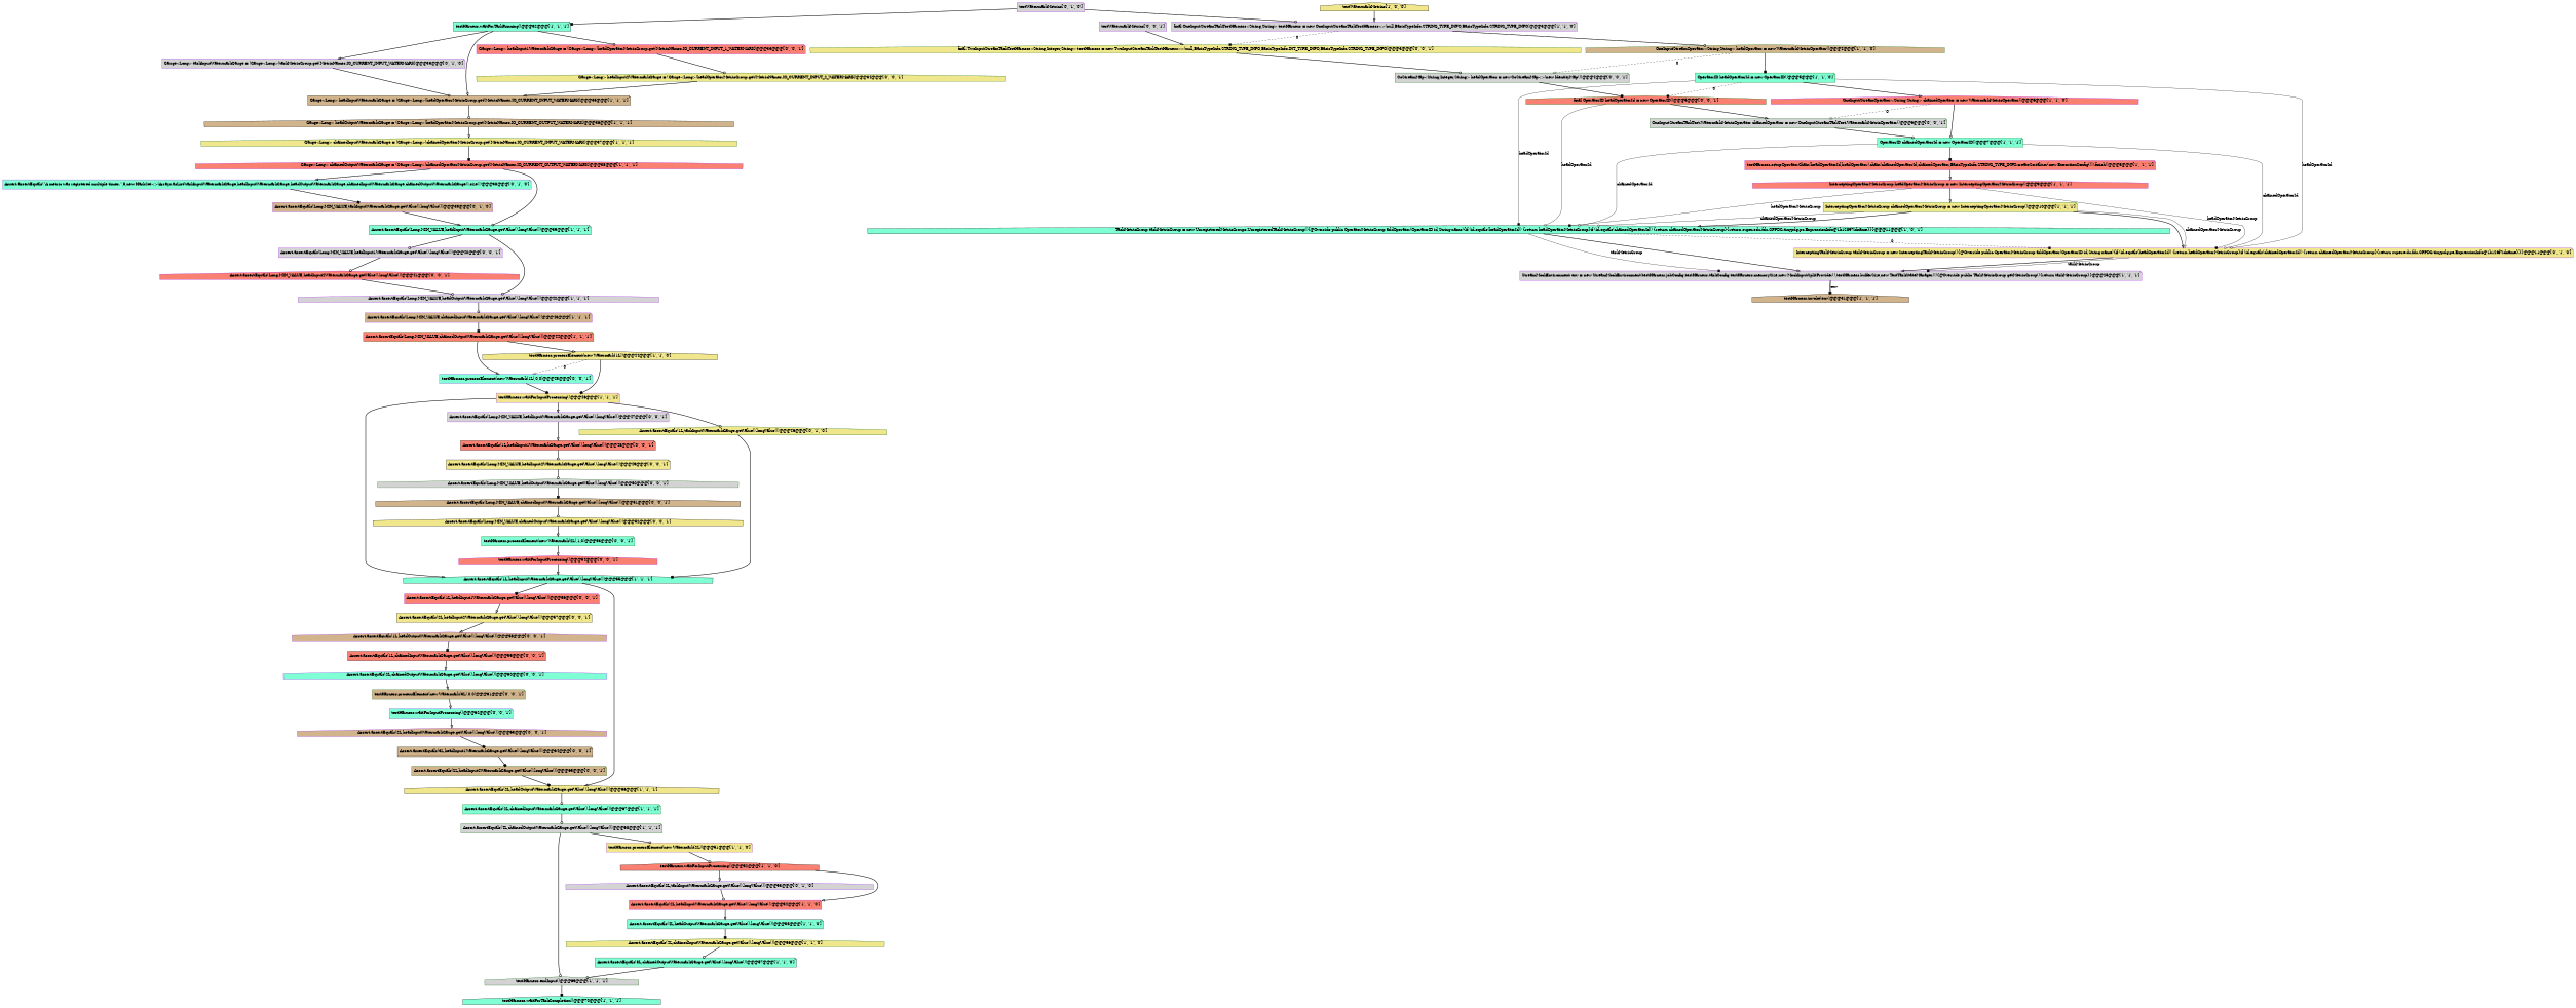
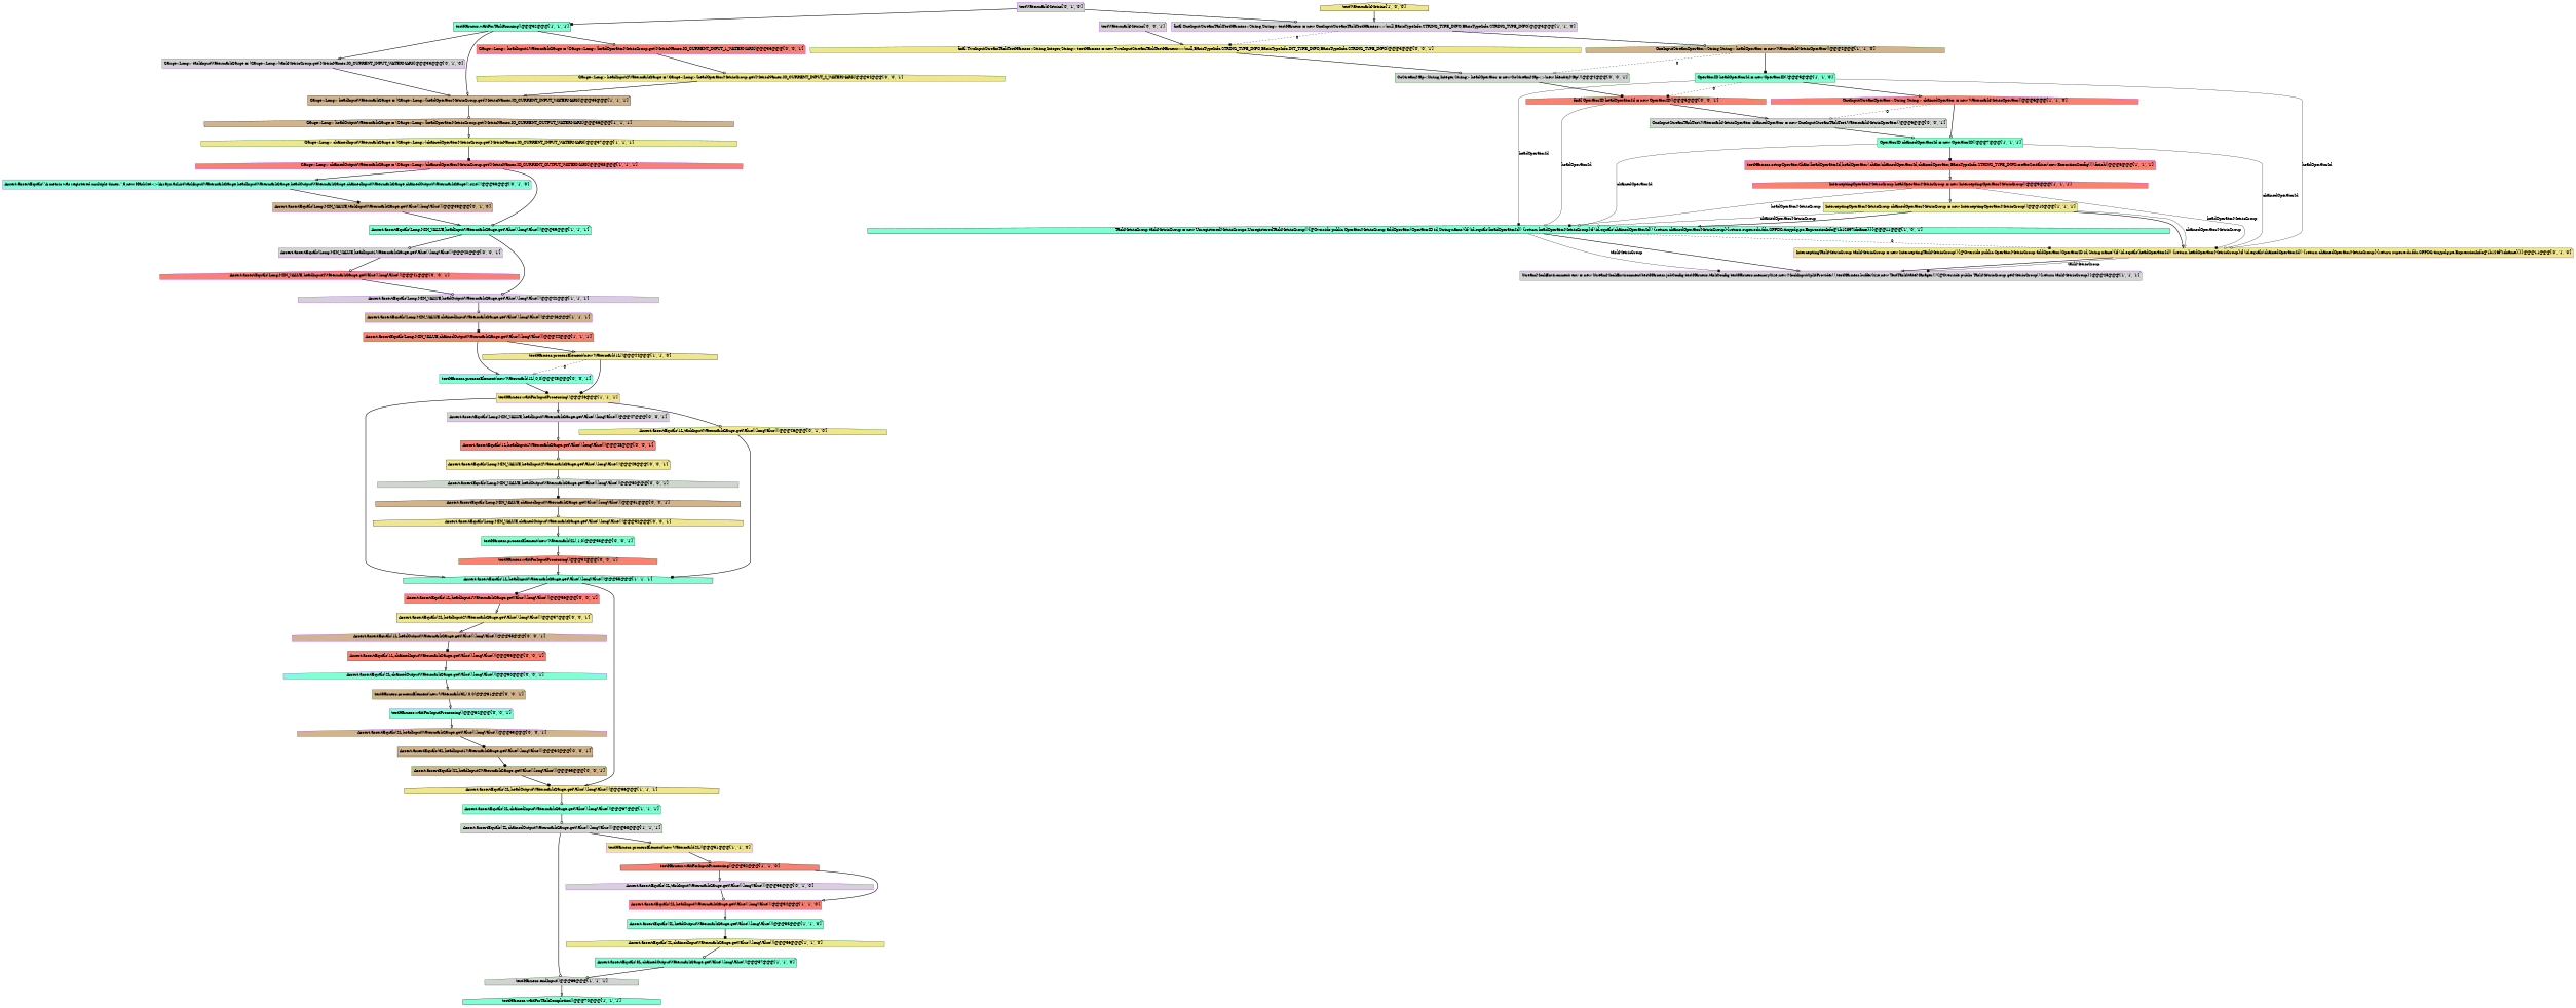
  digraph {
    node [color=purple fillcolor=aquamarine shape=note style=filled]
    edge [arrowhead=onormal style=bold]
    n1 [color=black label="Assert.assertEquals(4L,headOutputWatermarkGauge.getValue().longValue())@@@55@@@['1', '1', '0']"]
    n2 [color=darkgreen fillcolor=khaki label="Assert.assertEquals(4L,chainedInputWatermarkGauge.getValue().longValue())@@@56@@@['1', '1', '0']" shape=house]
    n3 [color=black label="Assert.assertEquals(8L,chainedOutputWatermarkGauge.getValue().longValue())@@@57@@@['1', '1', '0']"]
    n4 [color=black fillcolor=salmon label="Assert.assertEquals(1L,chainedInputWatermarkGauge.getValue().longValue())@@@59@@@['0', '0', '1']"]
    n5 [label="Assert.assertEquals(2L,chainedOutputWatermarkGauge.getValue().longValue())@@@60@@@['0', '0', '1']" shape=house]
    n6 [color=darkgreen fillcolor=tan label="testHarness.processElement(new Watermark(3L),0,0)@@@61@@@['0', '0', '1']"]
    n7 [color=black fillcolor=salmon label="testHarness.waitForInputProcessing()@@@52@@@['1', '1', '0']" shape=house]
    n8 [fillcolor=lightgrey label="Assert.assertEquals(2L,taskInputWatermarkGauge.getValue().longValue())@@@53@@@['0', '1', '0']" shape=house]
    n9 [fillcolor=salmon label="Assert.assertEquals(2L,headInputWatermarkGauge.getValue().longValue())@@@54@@@['1', '1', '0']"]
    n10 [fillcolor=lightgrey label="Assert.assertEquals(Long.MIN_VALUE,headInput1WatermarkGauge.getValue().longValue())@@@40@@@['0', '0', '1']"]
    n11 [fillcolor=salmon label="Assert.assertEquals(Long.MIN_VALUE,headInput2WatermarkGauge.getValue().longValue())@@@41@@@['0', '0', '1']" shape=house]
    n12 [fillcolor=lightgrey label="Assert.assertEquals(Long.MIN_VALUE,headOutputWatermarkGauge.getValue().longValue())@@@42@@@['1', '1', '1']" shape=house]
    n13 [fillcolor=tan label="Assert.assertEquals(Long.MIN_VALUE,chainedInputWatermarkGauge.getValue().longValue())@@@43@@@['1', '1', '1']"]
    n14 [color=black label="Assert.assertEquals(1L,headInputWatermarkGauge.getValue().longValue())@@@55@@@['1', '1', '1']" shape=house]
    n15 [fillcolor=salmon label="Assert.assertEquals(1L,headInput1WatermarkGauge.getValue().longValue())@@@56@@@['0', '0', '1']"]
    n16 [color=black fillcolor=khaki label="Assert.assertEquals(2L,headOutputWatermarkGauge.getValue().longValue())@@@66@@@['1', '1', '1']" shape=house]
    n17 [color=black fillcolor=khaki label="Assert.assertEquals(2L,headInput2WatermarkGauge.getValue().longValue())@@@57@@@['0', '0', '1']"]
    n18 [color=darkgreen label="Assert.assertEquals(2L,chainedInputWatermarkGauge.getValue().longValue())@@@67@@@['1', '1', '1']"]
    n19 [color=darkgreen fillcolor=lightgrey label="testHarness.endInput()@@@69@@@['1', '1', '1']" shape=house]
    n20 [color=darkgreen fillcolor=salmon label="Assert.assertEquals(Long.MIN_VALUE,chainedOutputWatermarkGauge.getValue().longValue())@@@44@@@['1', '1', '1']"]
    n21 [label="testHarness.processElement(new Watermark(1L),0,0)@@@45@@@['0', '0', '1']"]
    n22 [color=black fillcolor=khaki label="testHarness.processElement(new Watermark(1L))@@@44@@@['1', '1', '0']" shape=house]
    n23 [color=darkgreen fillcolor=lightgrey label="Assert.assertEquals(4L,chainedOutputWatermarkGauge.getValue().longValue())@@@68@@@['1', '1', '1']"]
    n24 [fillcolor=khaki label="testHarness.processElement(new Watermark(2L))@@@51@@@['1', '1', '0']"]
    n25 [color=black label="testHarness.waitForTaskCompletion()@@@70@@@['1', '1', '1']" shape=house]
    n26 [fillcolor=lightgrey label="final OneInputStreamTaskTestHarness<String,String> testHarness = new OneInputStreamTaskTestHarness<>(null,BasicTypeInfo.STRING_TYPE_INFO,BasicTypeInfo.STRING_TYPE_INFO)@@@3@@@['1', '1', '0']"]
    n27 [color=darkgreen fillcolor=tan label="OneInputStreamOperator<String,String> headOperator = new WatermarkMetricOperator()@@@4@@@['1', '1', '0']" shape=house]
    n28 [color=darkgreen fillcolor=khaki label="final TwoInputStreamTaskTestHarness<String,Integer,String> testHarness = new TwoInputStreamTaskTestHarness<>(null,BasicTypeInfo.STRING_TYPE_INFO,BasicTypeInfo.INT_TYPE_INFO,BasicTypeInfo.STRING_TYPE_INFO)@@@3@@@['0', '0', '1']" shape=house]
    n29 [color=darkgreen label="OperatorID headOperatorId = new OperatorID()@@@5@@@['1', '1', '0']"]
    n30 [color=darkgreen fillcolor=lightgrey label="CoStreamMap<String,Integer,String> headOperator = new CoStreamMap<>(new IdentityMap())@@@4@@@['0', '0', '1']"]
    n31 [fillcolor=lightgrey label="Gauge<Long> taskInputWatermarkGauge = (Gauge<Long>)taskMetricGroup.get(MetricNames.IO_CURRENT_INPUT_WATERMARK)@@@33@@@['0', '1', '0']"]
    n32 [color=black fillcolor=tan label="Gauge<Long> headInputWatermarkGauge = (Gauge<Long>)headOperatorMetricGroup.get(MetricNames.IO_CURRENT_INPUT_WATERMARK)@@@35@@@['1', '1', '1']"]
    n33 [color=black fillcolor=tan label="Gauge<Long> headOutputWatermarkGauge = (Gauge<Long>)headOperatorMetricGroup.get(MetricNames.IO_CURRENT_OUTPUT_WATERMARK)@@@36@@@['1', '1', '1']" shape=house]
    n34 [color=darkgreen label="testHarness.processElement(new Watermark(2L),1,0)@@@53@@@['0', '0', '1']"]
-   n35 [fillcolor=salmon label="testHarness.waitForInputProcessing()@@@54@@@['0', '0', '1']" shape=house]
+   n35 [color=darkgreen fillcolor=salmon label="testHarness.waitForInputProcessing()@@@54@@@['0', '0', '1']" shape=house]
    n36 [fillcolor=khaki label="testHarness.waitForInputProcessing()@@@46@@@['1', '1', '1']"]
    n37 [fillcolor=lightgrey label="Assert.assertEquals(Long.MIN_VALUE,headInputWatermarkGauge.getValue().longValue())@@@47@@@['0', '0', '1']"]
    n38 [color=darkgreen fillcolor=khaki label="Assert.assertEquals(1L,taskInputWatermarkGauge.getValue().longValue())@@@46@@@['0', '1', '0']" shape=house]
    n39 [label="testHarness.waitForInputProcessing()@@@62@@@['0', '0', '1']"]
    n40 [fillcolor=tan label="Assert.assertEquals(2L,headInputWatermarkGauge.getValue().longValue())@@@63@@@['0', '0', '1']" shape=house]
    n41 [color=black fillcolor=tan label="Assert.assertEquals(3L,headInput1WatermarkGauge.getValue().longValue())@@@64@@@['0', '0', '1']"]
    n42 [color=black fillcolor=salmon label="Assert.assertEquals(1L,headInput1WatermarkGauge.getValue().longValue())@@@48@@@['0', '0', '1']"]
    n43 [color=black fillcolor=khaki label="Assert.assertEquals(Long.MIN_VALUE,headInput2WatermarkGauge.getValue().longValue())@@@49@@@['0', '0', '1']"]
    n44 [fillcolor=tan label="Assert.assertEquals(1L,headOutputWatermarkGauge.getValue().longValue())@@@58@@@['0', '0', '1']" shape=house]
    n45 [color=black label="testHarness.waitForTaskRunning()@@@32@@@['1', '1', '1']"]
    n46 [fillcolor=salmon label="Gauge<Long> headInput1WatermarkGauge = (Gauge<Long>)headOperatorMetricGroup.get(MetricNames.IO_CURRENT_INPUT_1_WATERMARK)@@@33@@@['0', '0', '1']"]
    n47 [color=darkgreen fillcolor=khaki label="Gauge<Long> headInput2WatermarkGauge = (Gauge<Long>)headOperatorMetricGroup.get(MetricNames.IO_CURRENT_INPUT_2_WATERMARK)@@@34@@@['0', '0', '1']" shape=house]
    n48 [color=black label="TaskMetricGroup taskMetricGroup = new UnregisteredMetricGroups.UnregisteredTaskMetricGroup(){@Override public OperatorMetricGroup addOperator(OperatorID id,String name){if (id.equals(headOperatorId)) {return headOperatorMetricGroup}if (id.equals(chainedOperatorId)) {return chainedOperatorMetricGroup}{return super.edu.fdu.CPPDG.tinypdg.pe.ExpressionInfo@1b12897idname}}}@@@11@@@['1', '0', '1']" shape=house]
    n49 [fillcolor=lightgrey label="StreamMockEnvironment env = new StreamMockEnvironment(testHarness.jobConfig,testHarness.taskConfig,testHarness.memorySize,new MockInputSplitProvider(),testHarness.bufferSize,new TestTaskStateManager()){@Override public TaskMetricGroup getMetricGroup(){return taskMetricGroup}}@@@25@@@['1', '1', '1']"]
    n50 [fillcolor=khaki label="InterceptingTaskMetricGroup taskMetricGroup = new InterceptingTaskMetricGroup(){@Override public OperatorMetricGroup addOperator(OperatorID id,String name){if (id.equals(headOperatorId)) {return headOperatorMetricGroup}if (id.equals(chainedOperatorId)) {return chainedOperatorMetricGroup}{return super.edu.fdu.CPPDG.tinypdg.pe.ExpressionInfo@1b126f7idname}}}@@@11@@@['0', '1', '0']"]
-   n51 [color=black fillcolor=tan label="testHarness.invoke(env)@@@31@@@['1', '1', '1']" shape=house]
    n52 [color=darkgreen fillcolor=lightgrey label="Assert.assertEquals(Long.MIN_VALUE,headOutputWatermarkGauge.getValue().longValue())@@@50@@@['0', '0', '1']" shape=house]
    n53 [color=black fillcolor=tan label="Assert.assertEquals(Long.MIN_VALUE,chainedInputWatermarkGauge.getValue().longValue())@@@51@@@['0', '0', '1']" shape=house]
    n54 [color=black fillcolor=khaki label="Assert.assertEquals(Long.MIN_VALUE,chainedOutputWatermarkGauge.getValue().longValue())@@@52@@@['0', '0', '1']" shape=house]
    n55 [color=black label="Assert.assertEquals(Long.MIN_VALUE,headInputWatermarkGauge.getValue().longValue())@@@39@@@['1', '1', '1']"]
    n56 [color=darkgreen label="OperatorID chainedOperatorId = new OperatorID()@@@7@@@['1', '1', '1']"]
    n57 [fillcolor=salmon label="testHarness.setupOperatorChain(headOperatorId,headOperator).chain(chainedOperatorId,chainedOperator,BasicTypeInfo.STRING_TYPE_INFO.createSerializer(new ExecutionConfig())).finish()@@@8@@@['1', '1', '1']"]
    n58 [fillcolor=salmon label="InterceptingOperatorMetricGroup headOperatorMetricGroup = new InterceptingOperatorMetricGroup()@@@9@@@['1', '1', '1']" shape=house]
    n59 [color=darkgreen fillcolor=khaki label="Gauge<Long> chainedInputWatermarkGauge = (Gauge<Long>)chainedOperatorMetricGroup.get(MetricNames.IO_CURRENT_INPUT_WATERMARK)@@@37@@@['1', '1', '1']" shape=house]
    n60 [fillcolor=salmon label="Gauge<Long> chainedOutputWatermarkGauge = (Gauge<Long>)chainedOperatorMetricGroup.get(MetricNames.IO_CURRENT_OUTPUT_WATERMARK)@@@38@@@['1', '1', '1']" shape=house]
    n61 [label="Assert.assertEquals(\"A metric was registered multiple times.\",5,new HashSet<>(Arrays.asList(taskInputWatermarkGauge,headInputWatermarkGauge,headOutputWatermarkGauge,chainedInputWatermarkGauge,chainedOutputWatermarkGauge)).size())@@@38@@@['0', '1', '0']"]
    n62 [color=darkgreen fillcolor=lightgrey label="OneInputStreamTaskTest.WatermarkMetricOperator chainedOperator = new OneInputStreamTaskTest.WatermarkMetricOperator()@@@6@@@['0', '0', '1']"]
    n63 [color=darkgreen fillcolor=khaki label="InterceptingOperatorMetricGroup chainedOperatorMetricGroup = new InterceptingOperatorMetricGroup()@@@10@@@['1', '1', '1']"]
    n64 [fillcolor=salmon label="OneInputStreamOperator<String,String> chainedOperator = new WatermarkMetricOperator()@@@6@@@['1', '1', '0']" shape=house]
    n65 [color=darkgreen fillcolor=salmon label="final OperatorID headOperatorId = new OperatorID()@@@5@@@['0', '0', '1']" shape=house]
    n66 [fillcolor=lightgrey label="testWatermarkMetrics['0', '1', '0']"]
    n67 [fillcolor=tan label="Assert.assertEquals(Long.MIN_VALUE,taskInputWatermarkGauge.getValue().longValue())@@@39@@@['0', '1', '0']"]
    n68 [fillcolor=lightgrey label="testWatermarkMetrics['0', '0', '1']"]
    n69 [color=darkgreen fillcolor=tan label="Assert.assertEquals(2L,headInput2WatermarkGauge.getValue().longValue())@@@65@@@['0', '0', '1']"]
    n70 [color=black fillcolor=khaki label="testWatermarkMetrics['1', '0', '0']" shape=house]
    n1 -> n2 [arrowhead=box]
    n2 -> n3 [arrowhead=odot]
    n3 -> n19 [arrowhead=odot]
    n4 -> n5
    n5 -> n6
    n6 -> n39
    n7 -> n8
    n7 -> n9
    n8 -> n9 [arrowhead=odot]
    n9 -> n1
    n10 -> n11 [arrowhead=odot]
    n11 -> n12 [arrowhead=odot]
    n12 -> n13 [arrowhead=odot]
    n13 -> n20 [arrowhead=box]
    n14 -> n15 [arrowhead=box]
    n14 -> n16
    n15 -> n17
    n16 -> n18 [arrowhead=odot]
    n17 -> n44
    n18 -> n23 [arrowhead=odot]
-   n19 -> n25 [arrowhead=box]
+   n19 -> n25
    n20 -> n21
    n20 -> n22
    n21 -> n36 [arrowhead=box]
    n22 -> n21 [label=0 style=dashed]
    n22 -> n36 [arrowhead=box]
    n23 -> n19 [arrowhead=odot]
    n23 -> n24 [arrowhead=odot]
    n24 -> n7 [arrowhead=odot]
    n26 -> n27 [arrowhead=odot]
    n26 -> n28 [arrowhead=box label=0 style=dashed]
    n27 -> n29 [arrowhead=box]
    n27 -> n30 [label=0 style=dashed]
    n28 -> n30 [arrowhead=odot]
    n29 -> n48 [arrowhead=box label=headOperatorId style=solid]
    n29 -> n50 [label=headOperatorId style=solid]
    n29 -> n64
    n29 -> n65 [arrowhead=box label=0 style=dashed]
    n30 -> n65 [arrowhead=box]
    n31 -> n32 [arrowhead=odot]
    n32 -> n33 [arrowhead=odot]
    n33 -> n59
    n34 -> n35
    n35 -> n14
    n36 -> n14
    n36 -> n37
    n36 -> n38 [arrowhead=odot]
    n37 -> n42
    n38 -> n14 [arrowhead=box]
    n39 -> n40
    n40 -> n41 [arrowhead=box]
    n41 -> n69 [arrowhead=box]
    n42 -> n43 [arrowhead=odot]
    n43 -> n52 [arrowhead=odot]
    n44 -> n4 [arrowhead=box]
    n45 -> n31
    n45 -> n32
    n45 -> n46 [arrowhead=odot]
    n46 -> n47 [arrowhead=odot]
    n47 -> n32
    n48 -> n49
    n48 -> n49 [arrowhead=box label=taskMetricGroup style=solid]
    n48 -> n50 [arrowhead=box label=0 style=dashed]
-   n49 -> n51 [arrowhead=box]
-   n49 -> n51 [arrowhead=odot label=env style=solid]
    n50 -> n49
    n50 -> n49 [arrowhead=box label=taskMetricGroup style=solid]
    n52 -> n53 [arrowhead=box]
    n53 -> n54 [arrowhead=odot]
    n54 -> n34
    n55 -> n10 [arrowhead=odot]
    n55 -> n12 [arrowhead=odot]
    n56 -> n48 [arrowhead=odot label=chainedOperatorId style=solid]
    n56 -> n50 [arrowhead=odot label=chainedOperatorId style=solid]
    n56 -> n57 [arrowhead=box]
    n57 -> n58
    n58 -> n48 [arrowhead=box label=headOperatorMetricGroup style=solid]
    n58 -> n50 [arrowhead=box label=headOperatorMetricGroup style=solid]
    n58 -> n63
    n59 -> n60 [arrowhead=box]
    n60 -> n55 [arrowhead=odot]
    n60 -> n61
    n61 -> n67 [arrowhead=box]
    n62 -> n56 [arrowhead=odot]
    n63 -> n48 [arrowhead=odot label=chainedOperatorMetricGroup style=solid]
    n63 -> n48
    n63 -> n50
    n63 -> n50 [label=chainedOperatorMetricGroup style=solid]
    n64 -> n56 [arrowhead=odot]
    n64 -> n62 [arrowhead=odot label=0 style=dashed]
    n65 -> n48 [arrowhead=odot label=headOperatorId style=solid]
    n65 -> n62
    n66 -> n26 [arrowhead=odot]
    n66 -> n45 [arrowhead=box]
    n67 -> n55
    n68 -> n28
    n69 -> n16 [arrowhead=box]
    n70 -> n26
  }
